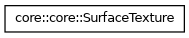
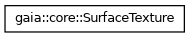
  digraph {
    rankdir=LR
-   n1 [color=black fillcolor=white fontname=Helvetica fontsize=10 height=0.2 label="core::core::SurfaceTexture" shape=record style=filled width=0.4]
+   n1 [color=black fillcolor=white fontname=Helvetica fontsize=10 height=0.2 label="gaia::core::SurfaceTexture" shape=record style=filled width=0.4]
  }
